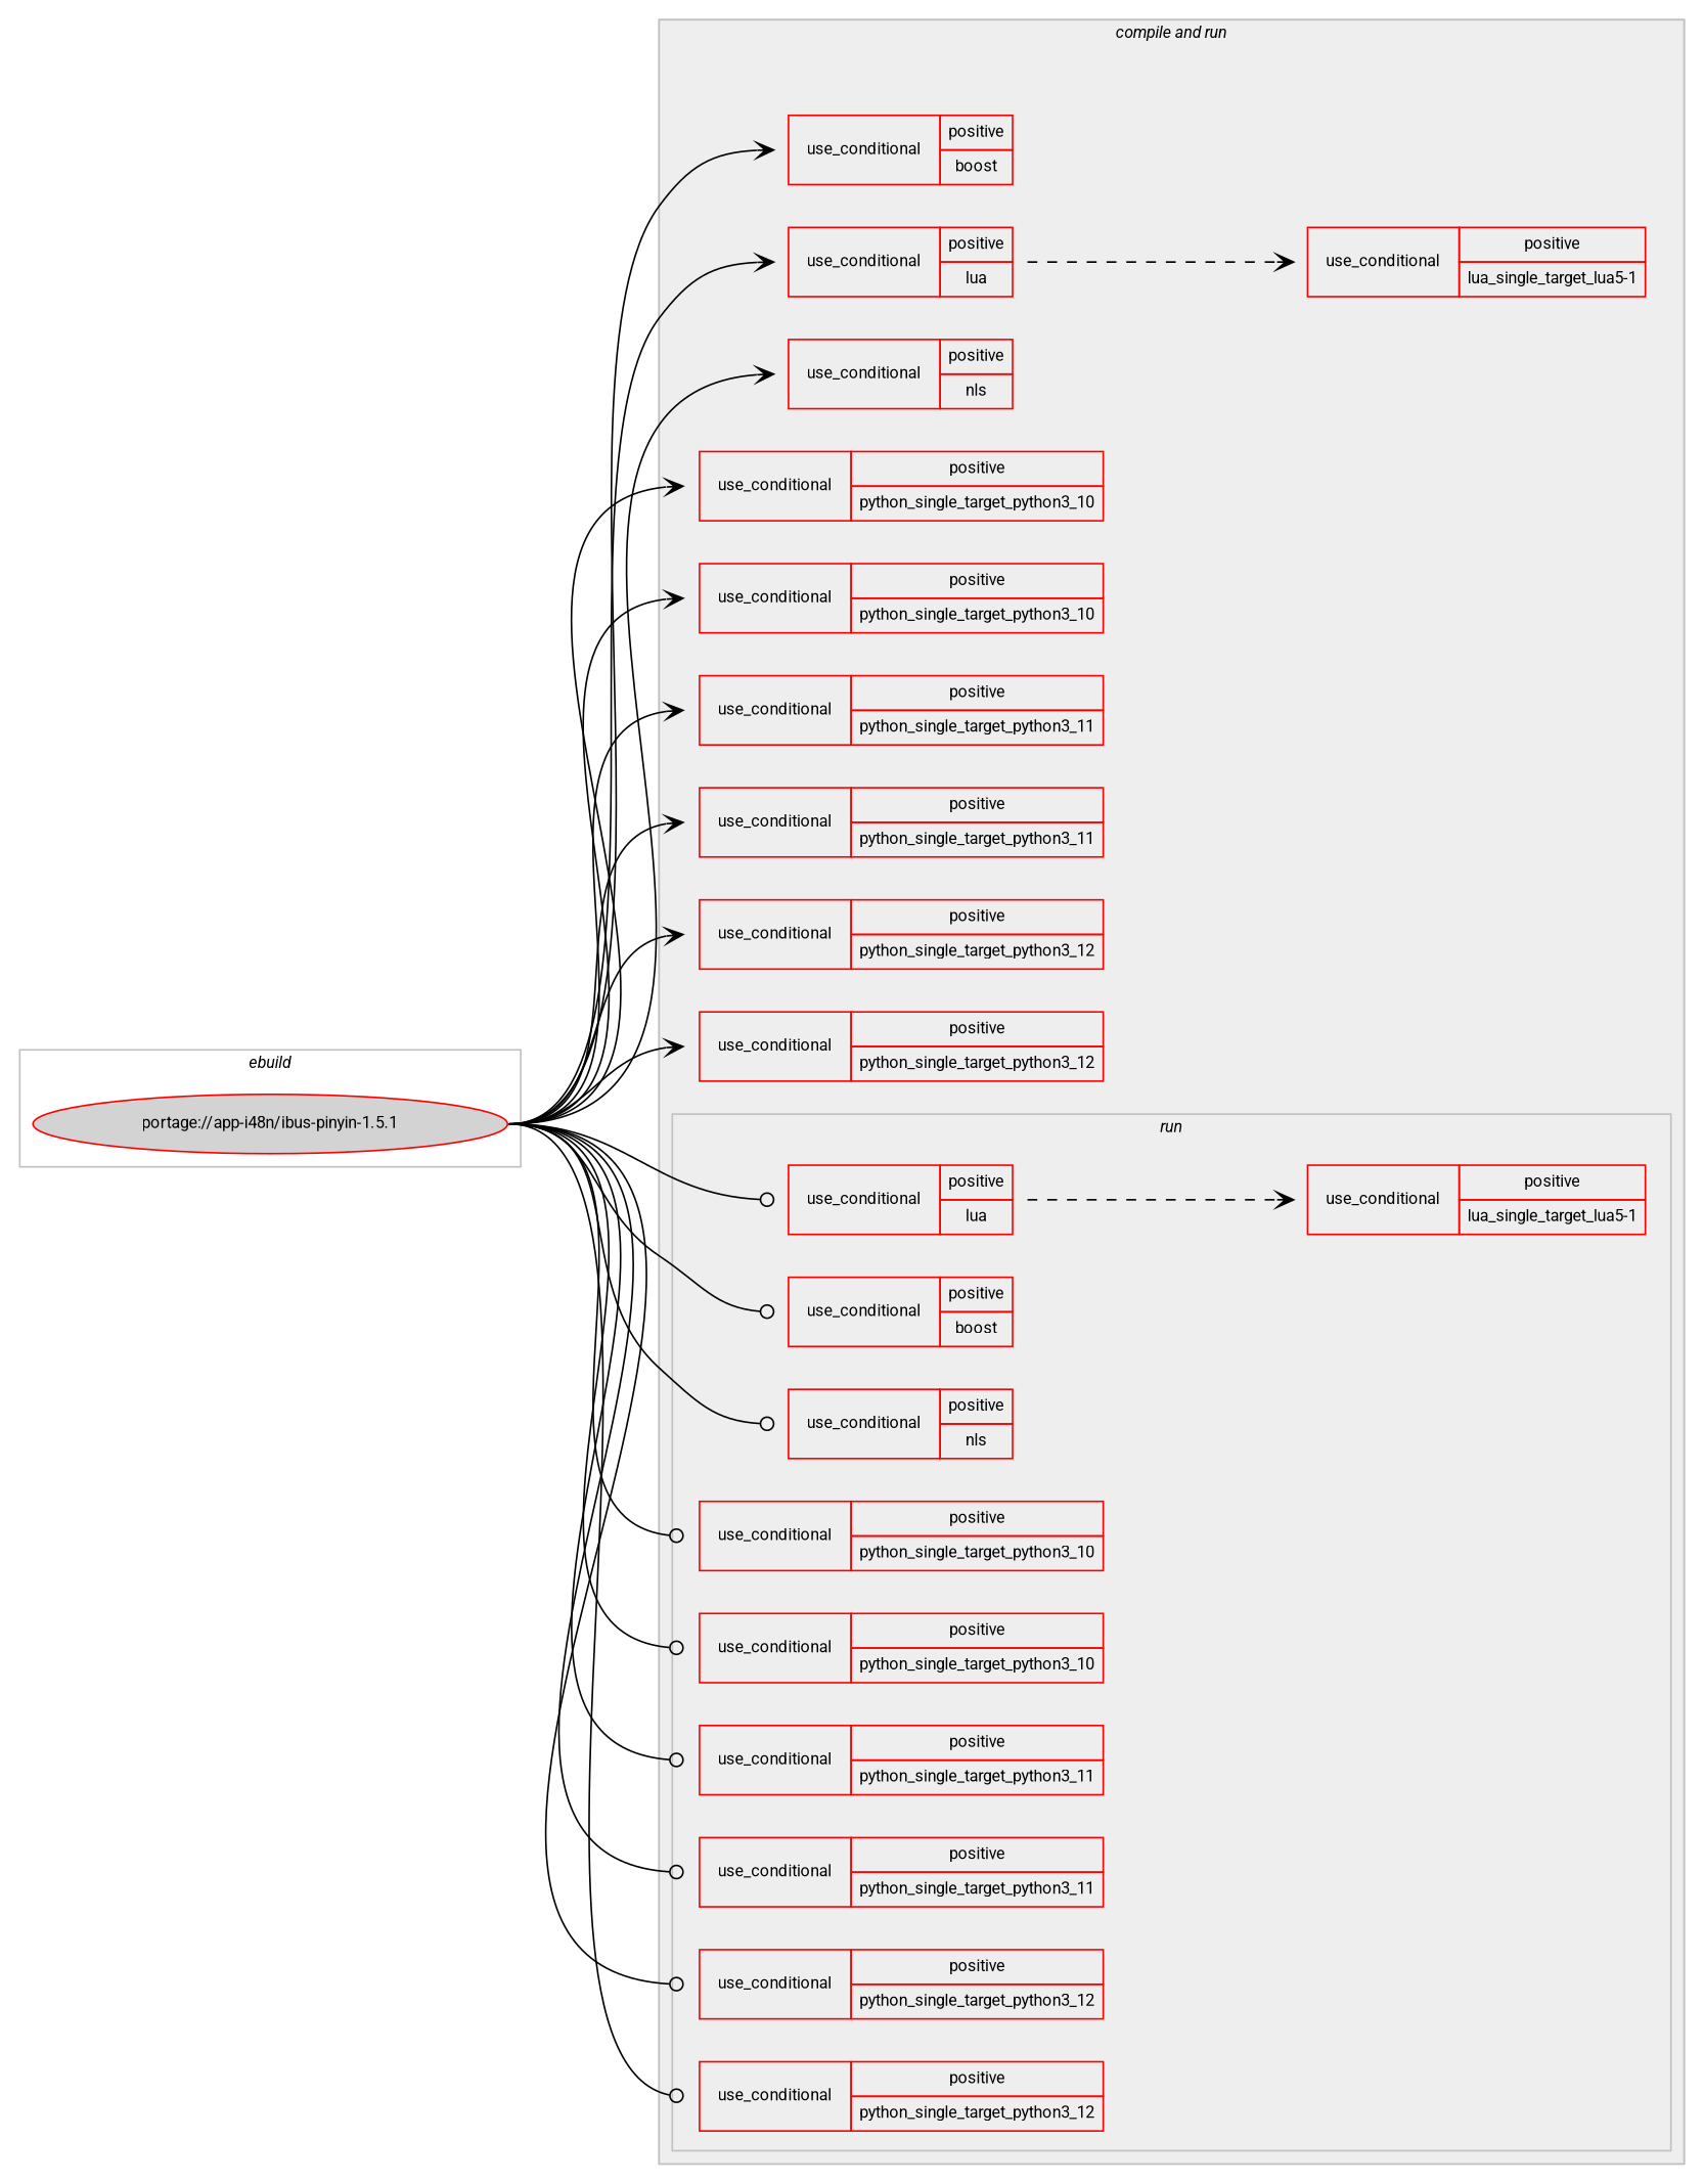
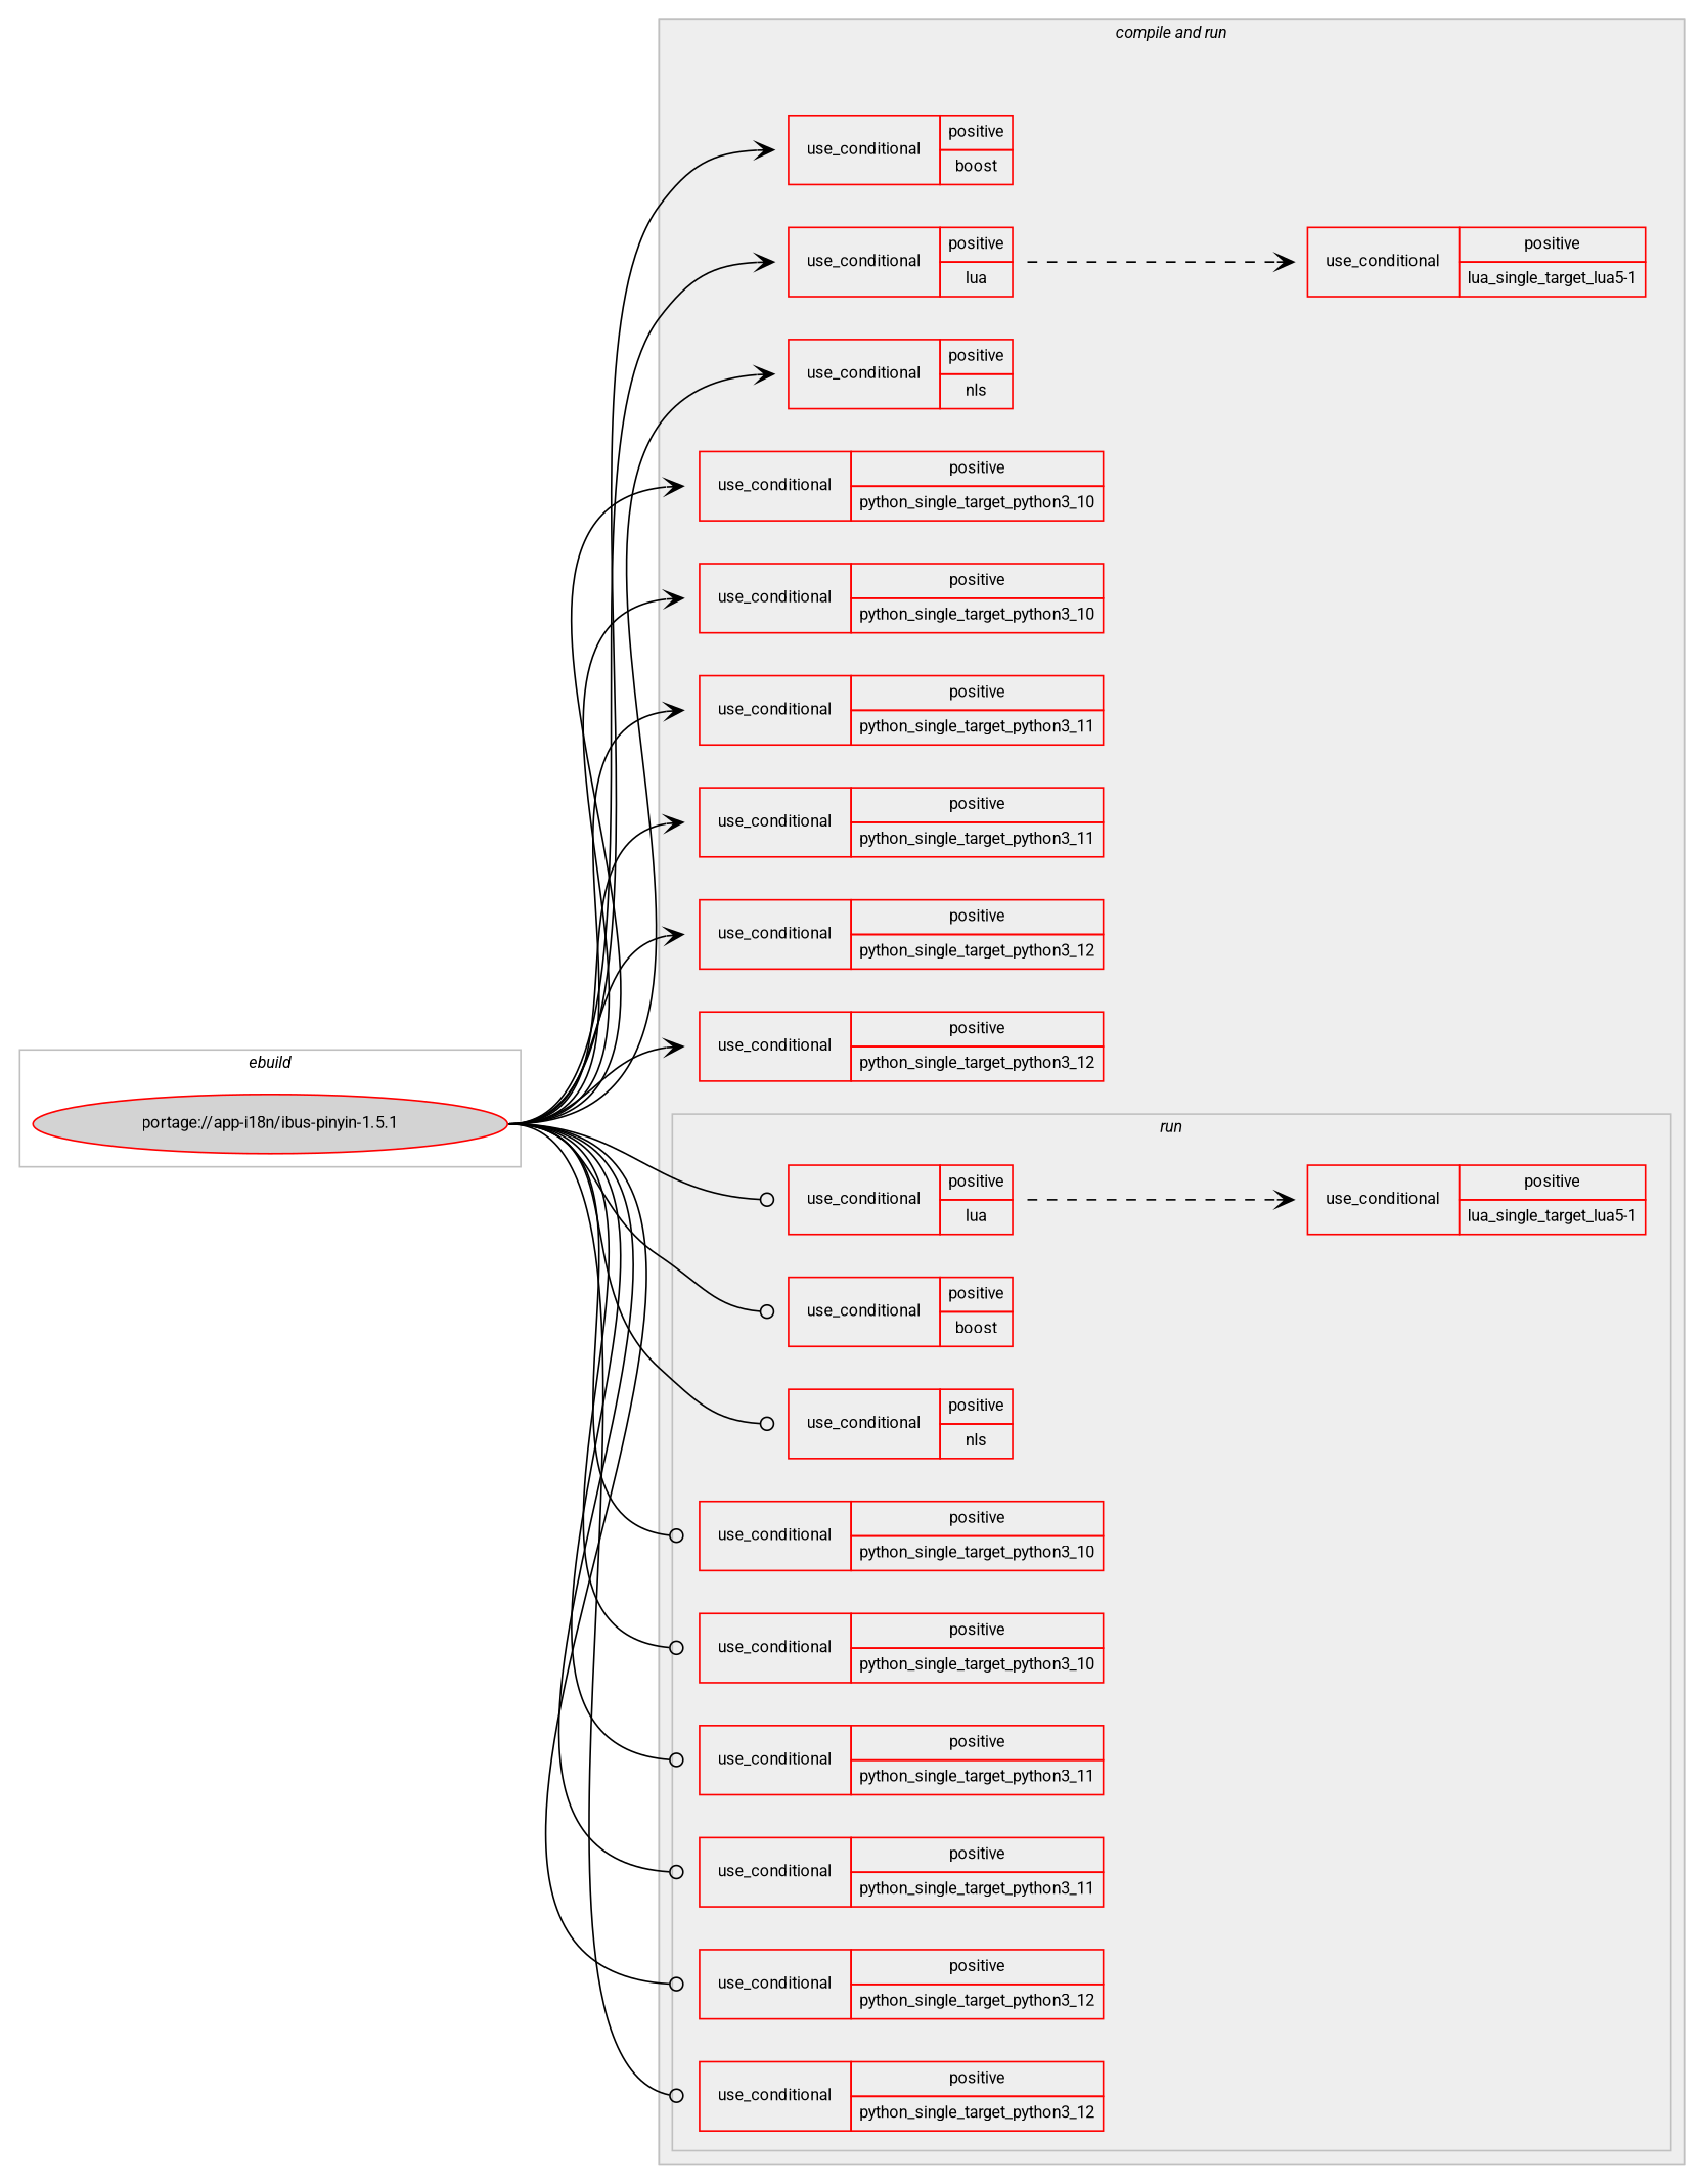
  digraph {
    compound=true
    concentrate=true
    fontname=Roboto
    fontsize=10
    newrank=true
    rankdir=LR
    ranksep=1.5
    node [color=red fontname=Roboto fontsize=10 shape=none]
    edge [arrowhead=vee headport=w style=solid tailport=e weight=20 fontname=Roboto]
-   n1 [label="portage://app-i48n/ibus-pinyin-1.5.1" width=4 style=filled fillcolor=lightgrey shape=""]
+   n1 [label="portage://app-i18n/ibus-pinyin-1.5.1" width=4 style=filled fillcolor=lightgrey shape=""]
    n2 [label=<<TABLE BORDER="0" CELLBORDER="1" CELLSPACING="0" CELLPADDING="4"><TR><TD ROWSPAN="3" CELLPADDING="10">use_conditional</TD></TR><TR><TD>positive</TD></TR><TR><TD>boost</TD></TR></TABLE>>]
    n3 [label=<<TABLE BORDER="0" CELLBORDER="1" CELLSPACING="0" CELLPADDING="4"><TR><TD ROWSPAN="3" CELLPADDING="10">use_conditional</TD></TR><TR><TD>positive</TD></TR><TR><TD>lua_single_target_lua5-1</TD></TR></TABLE>>]
    n4 [label=<<TABLE BORDER="0" CELLBORDER="1" CELLSPACING="0" CELLPADDING="4"><TR><TD ROWSPAN="3" CELLPADDING="10">use_conditional</TD></TR><TR><TD>positive</TD></TR><TR><TD>lua</TD></TR></TABLE>>]
    n5 [label=<<TABLE BORDER="0" CELLBORDER="1" CELLSPACING="0" CELLPADDING="4"><TR><TD ROWSPAN="3" CELLPADDING="10">use_conditional</TD></TR><TR><TD>positive</TD></TR><TR><TD>nls</TD></TR></TABLE>>]
    n6 [label=<<TABLE BORDER="0" CELLBORDER="1" CELLSPACING="0" CELLPADDING="4"><TR><TD ROWSPAN="3" CELLPADDING="10">use_conditional</TD></TR><TR><TD>positive</TD></TR><TR><TD>python_single_target_python3_10</TD></TR></TABLE>>]
    n7 [label=<<TABLE BORDER="0" CELLBORDER="1" CELLSPACING="0" CELLPADDING="4"><TR><TD ROWSPAN="3" CELLPADDING="10">use_conditional</TD></TR><TR><TD>positive</TD></TR><TR><TD>python_single_target_python3_10</TD></TR></TABLE>>]
    n8 [label=<<TABLE BORDER="0" CELLBORDER="1" CELLSPACING="0" CELLPADDING="4"><TR><TD ROWSPAN="3" CELLPADDING="10">use_conditional</TD></TR><TR><TD>positive</TD></TR><TR><TD>python_single_target_python3_11</TD></TR></TABLE>>]
    n9 [label=<<TABLE BORDER="0" CELLBORDER="1" CELLSPACING="0" CELLPADDING="4"><TR><TD ROWSPAN="3" CELLPADDING="10">use_conditional</TD></TR><TR><TD>positive</TD></TR><TR><TD>python_single_target_python3_11</TD></TR></TABLE>>]
    n10 [label=<<TABLE BORDER="0" CELLBORDER="1" CELLSPACING="0" CELLPADDING="4"><TR><TD ROWSPAN="3" CELLPADDING="10">use_conditional</TD></TR><TR><TD>positive</TD></TR><TR><TD>python_single_target_python3_12</TD></TR></TABLE>>]
    n11 [label=<<TABLE BORDER="0" CELLBORDER="1" CELLSPACING="0" CELLPADDING="4"><TR><TD ROWSPAN="3" CELLPADDING="10">use_conditional</TD></TR><TR><TD>positive</TD></TR><TR><TD>python_single_target_python3_12</TD></TR></TABLE>>]
    n12 [label=<<TABLE BORDER="0" CELLBORDER="1" CELLSPACING="0" CELLPADDING="4"><TR><TD ROWSPAN="3" CELLPADDING="10">use_conditional</TD></TR><TR><TD>positive</TD></TR><TR><TD>lua_single_target_lua5-1</TD></TR></TABLE>>]
    n13 [label=<<TABLE BORDER="0" CELLBORDER="1" CELLSPACING="0" CELLPADDING="4"><TR><TD ROWSPAN="3" CELLPADDING="10">use_conditional</TD></TR><TR><TD>positive</TD></TR><TR><TD>lua</TD></TR></TABLE>>]
    n14 [label=<<TABLE BORDER="0" CELLBORDER="1" CELLSPACING="0" CELLPADDING="4"><TR><TD ROWSPAN="3" CELLPADDING="10">use_conditional</TD></TR><TR><TD>positive</TD></TR><TR><TD>boost</TD></TR></TABLE>>]
    n15 [label=<<TABLE BORDER="0" CELLBORDER="1" CELLSPACING="0" CELLPADDING="4"><TR><TD ROWSPAN="3" CELLPADDING="10">use_conditional</TD></TR><TR><TD>positive</TD></TR><TR><TD>nls</TD></TR></TABLE>>]
    n16 [label=<<TABLE BORDER="0" CELLBORDER="1" CELLSPACING="0" CELLPADDING="4"><TR><TD ROWSPAN="3" CELLPADDING="10">use_conditional</TD></TR><TR><TD>positive</TD></TR><TR><TD>python_single_target_python3_10</TD></TR></TABLE>>]
    n17 [label=<<TABLE BORDER="0" CELLBORDER="1" CELLSPACING="0" CELLPADDING="4"><TR><TD ROWSPAN="3" CELLPADDING="10">use_conditional</TD></TR><TR><TD>positive</TD></TR><TR><TD>python_single_target_python3_10</TD></TR></TABLE>>]
    n18 [label=<<TABLE BORDER="0" CELLBORDER="1" CELLSPACING="0" CELLPADDING="4"><TR><TD ROWSPAN="3" CELLPADDING="10">use_conditional</TD></TR><TR><TD>positive</TD></TR><TR><TD>python_single_target_python3_11</TD></TR></TABLE>>]
    n19 [label=<<TABLE BORDER="0" CELLBORDER="1" CELLSPACING="0" CELLPADDING="4"><TR><TD ROWSPAN="3" CELLPADDING="10">use_conditional</TD></TR><TR><TD>positive</TD></TR><TR><TD>python_single_target_python3_11</TD></TR></TABLE>>]
    n20 [label=<<TABLE BORDER="0" CELLBORDER="1" CELLSPACING="0" CELLPADDING="4"><TR><TD ROWSPAN="3" CELLPADDING="10">use_conditional</TD></TR><TR><TD>positive</TD></TR><TR><TD>python_single_target_python3_12</TD></TR></TABLE>>]
    n21 [label=<<TABLE BORDER="0" CELLBORDER="1" CELLSPACING="0" CELLPADDING="4"><TR><TD ROWSPAN="3" CELLPADDING="10">use_conditional</TD></TR><TR><TD>positive</TD></TR><TR><TD>python_single_target_python3_12</TD></TR></TABLE>>]
    subgraph cluster_1 {
      color=gray
      label=<<i>ebuild</i>>
      rank=same
      n1
    }
    subgraph cluster_2 {
      color=gray
      label=<<i>dependencies</i>>
      subgraph cluster_3 {
        color=gray
        fillcolor="#eeeeee"
        label=<<i>compile</i>>
        style=filled
        subgraph sub_4 {
          color=gray
          fillcolor="#eeeeee"
          label=<<i>compile</i>>
          style=filled
          n2
        }
        subgraph sub_5 {
          color=gray
          fillcolor="#eeeeee"
          label=<<i>compile</i>>
          style=filled
          n4
          subgraph sub_6 {
            color=gray
            fillcolor="#eeeeee"
            label=<<i>compile</i>>
            style=filled
            n3
          }
        }
        subgraph sub_7 {
          color=gray
          fillcolor="#eeeeee"
          label=<<i>compile</i>>
          style=filled
          n5
        }
        subgraph sub_8 {
          color=gray
          fillcolor="#eeeeee"
          label=<<i>compile</i>>
          style=filled
          n6
        }
        subgraph sub_9 {
          color=gray
          fillcolor="#eeeeee"
          label=<<i>compile</i>>
          style=filled
          n7
        }
        subgraph sub_10 {
          color=gray
          fillcolor="#eeeeee"
          label=<<i>compile</i>>
          style=filled
          n8
        }
        subgraph sub_11 {
          color=gray
          fillcolor="#eeeeee"
          label=<<i>compile</i>>
          style=filled
          n9
        }
        subgraph sub_12 {
          color=gray
          fillcolor="#eeeeee"
          label=<<i>compile</i>>
          style=filled
          n10
        }
        subgraph sub_13 {
          color=gray
          fillcolor="#eeeeee"
          label=<<i>compile</i>>
          style=filled
          n11
        }
      }
      subgraph cluster_14 {
        color=gray
        fillcolor="#eeeeee"
        label=<<i>compile and run</i>>
        style=filled
      }
      subgraph cluster_15 {
        color=gray
        fillcolor="#eeeeee"
        label=<<i>run</i>>
        style=filled
        subgraph sub_16 {
          color=gray
          fillcolor="#eeeeee"
          label=<<i>run</i>>
          style=filled
          n13
          subgraph sub_17 {
            color=gray
            fillcolor="#eeeeee"
            label=<<i>run</i>>
            style=filled
            n12
          }
        }
        subgraph sub_18 {
          color=gray
          fillcolor="#eeeeee"
          label=<<i>run</i>>
          style=filled
          n14
        }
        subgraph sub_19 {
          color=gray
          fillcolor="#eeeeee"
          label=<<i>run</i>>
          style=filled
          n15
        }
        subgraph sub_20 {
          color=gray
          fillcolor="#eeeeee"
          label=<<i>run</i>>
          style=filled
          n16
        }
        subgraph sub_21 {
          color=gray
          fillcolor="#eeeeee"
          label=<<i>run</i>>
          style=filled
          n17
        }
        subgraph sub_22 {
          color=gray
          fillcolor="#eeeeee"
          label=<<i>run</i>>
          style=filled
          n18
        }
        subgraph sub_23 {
          color=gray
          fillcolor="#eeeeee"
          label=<<i>run</i>>
          style=filled
          n19
        }
        subgraph sub_24 {
          color=gray
          fillcolor="#eeeeee"
          label=<<i>run</i>>
          style=filled
          n20
        }
        subgraph sub_25 {
          color=gray
          fillcolor="#eeeeee"
          label=<<i>run</i>>
          style=filled
          n21
        }
      }
    }
    subgraph cluster_26 {
      color=gray
      label=<<i>candidates</i>>
      rank=same
    }
    n1 -> n2
    n1 -> n4
    n1 -> n5
    n1 -> n6
    n1 -> n7
    n1 -> n8
    n1 -> n9
    n1 -> n10
    n1 -> n11
    n1 -> n13 [arrowhead=odot]
    n1 -> n14 [arrowhead=odot]
    n1 -> n15 [arrowhead=odot]
    n1 -> n16 [arrowhead=odot]
    n1 -> n17 [arrowhead=odot]
    n1 -> n18 [arrowhead=odot]
    n1 -> n19 [arrowhead=odot]
    n1 -> n20 [arrowhead=odot]
    n1 -> n21 [arrowhead=odot]
    n4 -> n3 [style=dashed]
    n13 -> n12 [style=dashed]
  }
